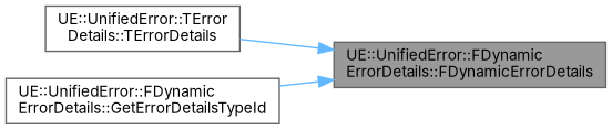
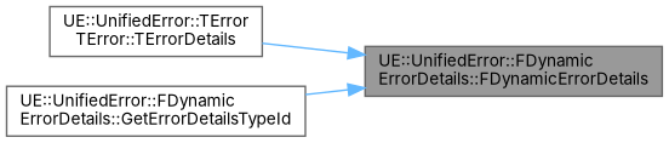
  digraph {
    rankdir=RL
    fontname=Inter
    node [color=grey40 fillcolor=white fontname=Inter fontsize=10 shape=box style=filled]
    edge [color=steelblue1 dir=back fontname=Inter fontsize=10 labelfontname=Helvetica labelfontsize=10 style=solid]
    n1 [color=gray40 fillcolor=grey60 fontcolor=black height=0.2 label="UE::UnifiedError::FDynamic\lErrorDetails::FDynamicErrorDetails" width=0.4]
-   n2 [height=0.2 label="UE::UnifiedError::TError\lDetails::TErrorDetails" width=0.4]
+   n2 [height=0.2 label="UE::UnifiedError::TError\lTError::TErrorDetails" width=0.4]
    n3 [height=0.2 label="UE::UnifiedError::FDynamic\lErrorDetails::GetErrorDetailsTypeId" width=0.4]
    n1 -> n2
    n1 -> n3
  }
